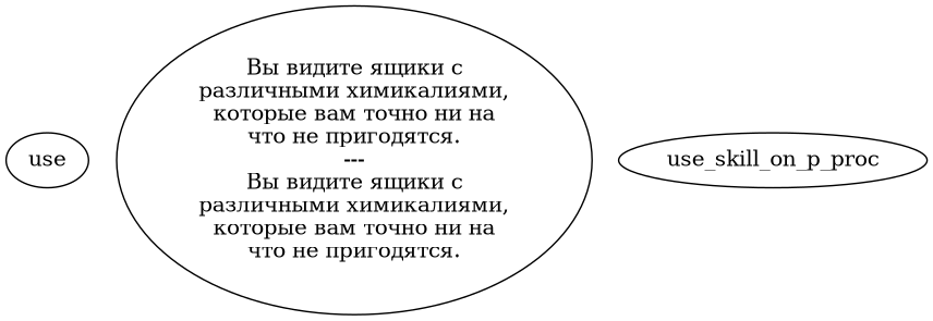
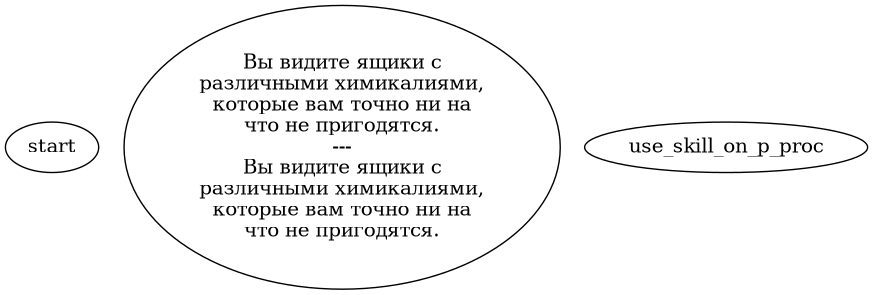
  digraph {
    node [color="#000000" fillcolor="#FFFFFF" style=filled]
-   start [label=use]
+   start
    n2 [label="Вы видите ящики с\nразличными химикалиями,\nкоторые вам точно ни на\nчто не пригодятся.\n---\nВы видите ящики с\nразличными химикалиями,\nкоторые вам точно ни на\nчто не пригодятся."]
    use_skill_on_p_proc
  }
